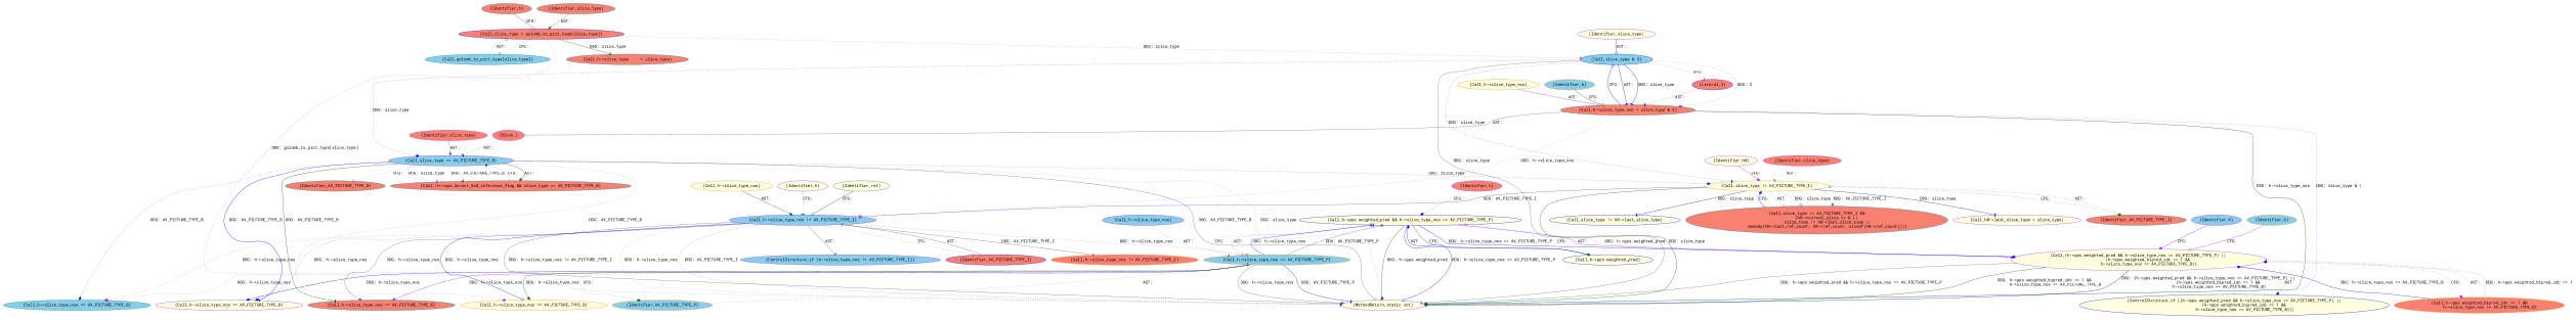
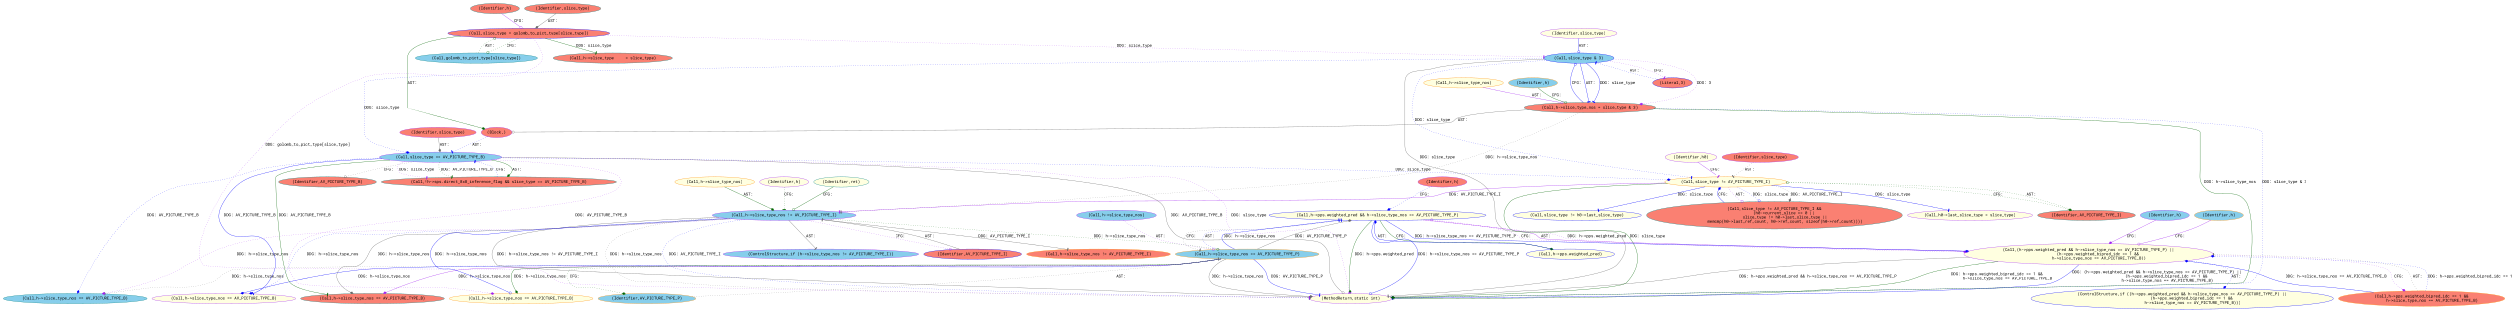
  digraph {
    fontname="Roboto Mono"
    node [color=purple fillcolor=salmon fontname="Roboto Mono" style=filled]
    edge [arrowhead=tee color=blue fontname="Roboto Mono" style=solid]
    n1 [color=blue fillcolor=lightyellow label="(Call,h->pps.weighted_pred && h->slice_type_nos == AV_PICTURE_TYPE_P)"]
    n2 [color=darkorange fillcolor=skyblue label="(Call,h->slice_type_nos == AV_PICTURE_TYPE_P)"]
    n3 [fillcolor=lightyellow label="(Call,(h->pps.weighted_pred && h->slice_type_nos == AV_PICTURE_TYPE_P) ||\n        (h->pps.weighted_bipred_idc == 1 &&\n         h->slice_type_nos == AV_PICTURE_TYPE_B))"]
    n4 [color=blue fillcolor=lightyellow label="(Call,h->pps.weighted_pred)"]
    n5 [fillcolor=lightyellow label="(MethodReturn,static int)"]
    n6 [color=teal fillcolor=skyblue label="(Call,h->slice_type_nos == AV_PICTURE_TYPE_B)"]
    n7 [fillcolor=lightyellow label="(Call,h->slice_type_nos == AV_PICTURE_TYPE_B)"]
    n8 [color=darkorange fillcolor=skyblue label="(Identifier,AV_PICTURE_TYPE_P)"]
    n9 [color=teal label="(Call,h->slice_type_nos == AV_PICTURE_TYPE_B)"]
    n10 [color=darkorange fillcolor=lightyellow label="(Call,h->slice_type_nos == AV_PICTURE_TYPE_B)"]
    n11 [color=blue fillcolor=lightyellow label="(ControlStructure,if ((h->pps.weighted_pred && h->slice_type_nos == AV_PICTURE_TYPE_P) ||\n        (h->pps.weighted_bipred_idc == 1 &&\n         h->slice_type_nos == AV_PICTURE_TYPE_B)))"]
    n12 [color=darkorange label="(Call,h->pps.weighted_bipred_idc == 1 &&\n         h->slice_type_nos == AV_PICTURE_TYPE_B)"]
    n13 [fillcolor=skyblue label="(Call,h->slice_type_nos != AV_PICTURE_TYPE_I)"]
    n14 [fillcolor=skyblue label="(ControlStructure,if (h->slice_type_nos != AV_PICTURE_TYPE_I))"]
    n15 [color=blue label="(Identifier,AV_PICTURE_TYPE_I)"]
    n16 [color=darkorange label="(Call,h->slice_type_nos != AV_PICTURE_TYPE_I)"]
    n17 [color=teal label="(Call,h->slice_type_nos = slice_type & 3)"]
    n18 [color=blue fillcolor=skyblue label="(Call,slice_type & 3)"]
    n19 [label="(Block,)"]
    n20 [color=darkorange fillcolor=lightyellow label="(Call,slice_type != AV_PICTURE_TYPE_I)"]
    n21 [fillcolor=skyblue label="(Call,slice_type == AV_PICTURE_TYPE_B)"]
    n22 [color=blue label="(Literal,3)"]
    n23 [fillcolor=lightyellow label="(Call,h0->last_slice_type = slice_type)"]
    n24 [color=teal label="(Identifier,AV_PICTURE_TYPE_I)"]
    n25 [color=blue fillcolor=lightyellow label="(Call,slice_type != h0->last_slice_type)"]
    n26 [color=teal label="(Call,slice_type != AV_PICTURE_TYPE_I &&\n        (h0->current_slice == 0 ||\n         slice_type != h0->last_slice_type ||\n         memcmp(h0->last_ref_count, h0->ref_count, sizeof(h0->ref_count))))"]
    n27 [color=teal label="(Identifier,AV_PICTURE_TYPE_B)"]
    n28 [color=teal label="(Call,!h->sps.direct_8x8_inference_flag && slice_type == AV_PICTURE_TYPE_B)"]
    n29 [color=blue label="(Call,slice_type = golomb_to_pict_type[slice_type])"]
    n30 [color=teal fillcolor=skyblue label="(Call,golomb_to_pict_type[slice_type])"]
    n31 [color=teal label="(Call,h->slice_type     = slice_type)"]
    n32 [label="(Identifier,h)"]
    n33 [color=darkorange fillcolor=lightyellow label="(Call,h->slice_type_nos)"]
    n34 [fillcolor=lightyellow label="(Identifier,h)"]
    n35 [label="(Identifier,slice_type)"]
    n36 [fillcolor=skyblue label="(Identifier,h)"]
    n37 [color=teal label="(Identifier,h)"]
    n38 [fillcolor=lightyellow label="(Identifier,slice_type)"]
    n39 [color=teal label="(Identifier,slice_type)"]
    n40 [color=darkorange fillcolor=lightyellow label="(Call,h->slice_type_nos)"]
    n41 [fillcolor=lightyellow label="(Identifier,h0)"]
    n42 [color=teal fillcolor=lightyellow label="(Identifier,ret)"]
    n43 [fillcolor=skyblue label="(Call,h->slice_type_nos)"]
    n44 [color=darkorange fillcolor=skyblue label="(Identifier,h)"]
    n45 [color=darkorange fillcolor=skyblue label="(Identifier,h)"]
    n46 [label="(Identifier,slice_type)"]
    n1 -> n2 [color=gray40 label="CFG: " style=dotted]
    n1 -> n3 [arrowhead=odot color=purple label="AST: "]
    n1 -> n3 [arrowhead=diamond color=purple label="DDG: h->pps.weighted_pred" style=dotted]
    n1 -> n3 [arrowhead=diamond label="DDG: h->slice_type_nos == AV_PICTURE_TYPE_P"]
    n1 -> n4 [arrowhead=diamond color=darkgreen label="CFG: "]
    n1 -> n5 [arrowhead=diamond color=darkgreen label="DDG: h->pps.weighted_pred"]
    n1 -> n5 [arrowhead=odot label="DDG: h->slice_type_nos == AV_PICTURE_TYPE_P"]
    n2 -> n1 [label="AST: " style=dotted]
    n2 -> n1 [label="DDG: h->slice_type_nos"]
    n2 -> n1 [arrowhead=diamond color=gray40 label="DDG: AV_PICTURE_TYPE_P"]
    n2 -> n5 [label="DDG: AV_PICTURE_TYPE_P"]
    n2 -> n5 [arrowhead=diamond color=gray40 label="DDG: h->slice_type_nos"]
    n2 -> n6 [color=gray40 label="DDG: h->slice_type_nos" style=dotted]
    n2 -> n7 [arrowhead=diamond label="DDG: h->slice_type_nos"]
    n2 -> n8 [arrowhead=diamond color=darkgreen label="CFG: " style=dotted]
    n2 -> n9 [arrowhead=diamond color=purple label="DDG: h->slice_type_nos"]
    n2 -> n10 [arrowhead=diamond color=darkgreen label="DDG: h->slice_type_nos"]
    n3 -> n1 [arrowhead=odot color=purple label="CFG: " style=dotted]
    n3 -> n5 [arrowhead=odot color=gray40 label="DDG: h->pps.weighted_pred && h->slice_type_nos == AV_PICTURE_TYPE_P"]
    n3 -> n5 [arrowhead=odot color=darkgreen label="DDG: h->pps.weighted_bipred_idc == 1 &&\n         h->slice_type_nos == AV_PICTURE_TYPE_B"]
    n3 -> n5 [label="DDG: (h->pps.weighted_pred && h->slice_type_nos == AV_PICTURE_TYPE_P) ||\n        (h->pps.weighted_bipred_idc == 1 &&\n         h->slice_type_nos == AV_PICTURE_TYPE_B)"]
    n3 -> n11 [arrowhead=diamond label="AST: " style=dotted]
    n3 -> n12 [arrowhead=diamond color=purple label="CFG: " style=dotted]
    n4 -> n1 [arrowhead=diamond label="AST: "]
    n8 -> n2 [color=gray40 label="AST: " style=dotted]
    n12 -> n3 [color=gray40 label="AST: " style=dotted]
    n12 -> n3 [arrowhead=diamond label="DDG: h->pps.weighted_bipred_idc == 1" style=dotted]
    n12 -> n3 [arrowhead=diamond label="DDG: h->slice_type_nos == AV_PICTURE_TYPE_B"]
    n13 -> n2 [arrowhead=odot color=darkgreen label="DDG: h->slice_type_nos" style=dotted]
    n13 -> n5 [label="DDG: AV_PICTURE_TYPE_I" style=dotted]
    n13 -> n5 [color=gray40 label="DDG: h->slice_type_nos != AV_PICTURE_TYPE_I"]
    n13 -> n5 [color=gray40 label="DDG: h->slice_type_nos" style=dotted]
    n13 -> n6 [arrowhead=diamond color=purple label="DDG: h->slice_type_nos" style=dotted]
    n13 -> n7 [arrowhead=diamond label="DDG: h->slice_type_nos" style=dotted]
    n13 -> n9 [arrowhead=diamond color=gray40 label="DDG: h->slice_type_nos"]
    n13 -> n10 [arrowhead=odot label="DDG: h->slice_type_nos"]
    n13 -> n14 [color=gray40 label="AST: "]
    n13 -> n15 [arrowhead=odot color=purple label="CFG: " style=dotted]
    n13 -> n16 [color=gray40 label="DDG: AV_PICTURE_TYPE_I"]
    n15 -> n13 [color=gray40 label="AST: "]
    n17 -> n5 [arrowhead=diamond color=darkgreen label="DDG: h->slice_type_nos"]
    n17 -> n5 [arrowhead=odot label="DDG: slice_type & 3" style=dotted]
    n17 -> n13 [color=gray40 label="DDG: h->slice_type_nos" style=dotted]
    n17 -> n18 [arrowhead=odot label="CFG: "]
    n17 -> n19 [arrowhead=odot color=gray40 label="AST: "]
    n18 -> n5 [color=gray40 label="DDG: slice_type"]
    n18 -> n17 [label="AST: "]
    n18 -> n17 [label="DDG: slice_type"]
    n18 -> n17 [arrowhead=diamond color=purple label="DDG: 3" style=dotted]
    n18 -> n20 [label="DDG: slice_type" style=dotted]
    n18 -> n21 [arrowhead=diamond label="DDG: slice_type" style=dotted]
    n18 -> n22 [color=purple label="CFG: " style=dotted]
    n19 -> n21 [label="AST: " style=dotted]
    n20 -> n5 [arrowhead=diamond color=darkgreen label="DDG: slice_type"]
    n20 -> n13 [color=purple label="DDG: AV_PICTURE_TYPE_I"]
    n20 -> n23 [label="DDG: slice_type"]
    n20 -> n24 [arrowhead=diamond color=darkgreen label="CFG: " style=dotted]
    n20 -> n25 [label="DDG: slice_type"]
    n20 -> n26 [arrowhead=odot color=purple label="AST: " style=dotted]
    n20 -> n26 [arrowhead=odot label="DDG: slice_type" style=dotted]
    n20 -> n26 [arrowhead=diamond color=gray40 label="DDG: AV_PICTURE_TYPE_I" style=dotted]
    n21 -> n5 [arrowhead=odot color=gray40 label="DDG: AV_PICTURE_TYPE_B"]
    n21 -> n5 [color=purple label="DDG: slice_type" style=dotted]
    n21 -> n6 [arrowhead=diamond label="DDG: AV_PICTURE_TYPE_B" style=dotted]
    n21 -> n7 [label="DDG: AV_PICTURE_TYPE_B"]
    n21 -> n9 [color=darkgreen label="DDG: AV_PICTURE_TYPE_B"]
    n21 -> n10 [arrowhead=diamond color=purple label="DDG: AV_PICTURE_TYPE_B" style=dotted]
    n21 -> n20 [arrowhead=diamond label="DDG: slice_type" style=dotted]
    n21 -> n27 [arrowhead=odot color=gray40 label="CFG: " style=dotted]
    n21 -> n28 [arrowhead=diamond color=darkgreen label="AST: "]
    n21 -> n28 [color=purple label="DDG: slice_type" style=dotted]
    n21 -> n28 [color=darkgreen label="DDG: AV_PICTURE_TYPE_B" style=dotted]
-   n22 -> n17 [label="AST: " style=dotted]
+   n22 -> n18 [label="AST: " style=dotted]
    n24 -> n20 [arrowhead=odot color=darkgreen label="AST: " style=dotted]
    n26 -> n20 [arrowhead=diamond label="CFG: "]
    n28 -> n21 [label="CFG: " style=dotted]
    n29 -> n5 [color=purple label="DDG: golomb_to_pict_type[slice_type]" style=dotted]
    n29 -> n18 [color=purple label="DDG: slice_type" style=dotted]
+   n29 -> n19 [arrowhead=diamond color=darkgreen label="AST: "]
    n29 -> n30 [arrowhead=odot color=darkgreen label="CFG: " style=dotted]
    n29 -> n31 [color=darkgreen label="DDG: slice_type"]
    n30 -> n29 [arrowhead=odot color=darkgreen label="AST: " style=dotted]
    n32 -> n1 [arrowhead=diamond label="CFG: " style=dotted]
    n33 -> n13 [arrowhead=diamond color=darkgreen label="AST: "]
    n34 -> n13 [color=darkgreen label="CFG: " style=dotted]
    n35 -> n21 [arrowhead=diamond color=gray40 label="AST: "]
    n36 -> n3 [arrowhead=diamond color=purple label="CFG: "]
    n37 -> n29 [arrowhead=odot color=purple label="CFG: "]
    n38 -> n18 [arrowhead=odot label="AST: "]
    n39 -> n29 [arrowhead=diamond color=gray40 label="AST: "]
    n40 -> n17 [arrowhead=odot color=purple label="AST: "]
-   n41 -> n20 [arrowhead=diamond color=purple label="CFG: "]
+   n41 -> n20 [color=purple label="CFG: "]
    n42 -> n13 [arrowhead=odot color=darkgreen label="CFG: "]
    n43 -> n2 [arrowhead=odot color=purple label="AST: " style=dotted]
    n44 -> n3 [arrowhead=odot color=purple label="CFG: "]
    n45 -> n17 [arrowhead=odot color=darkgreen label="CFG: "]
    n46 -> n20 [color=gray40 label="AST: " style=dotted]
  }
